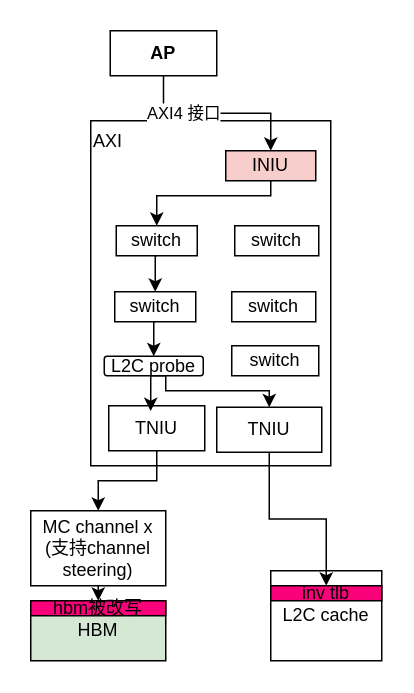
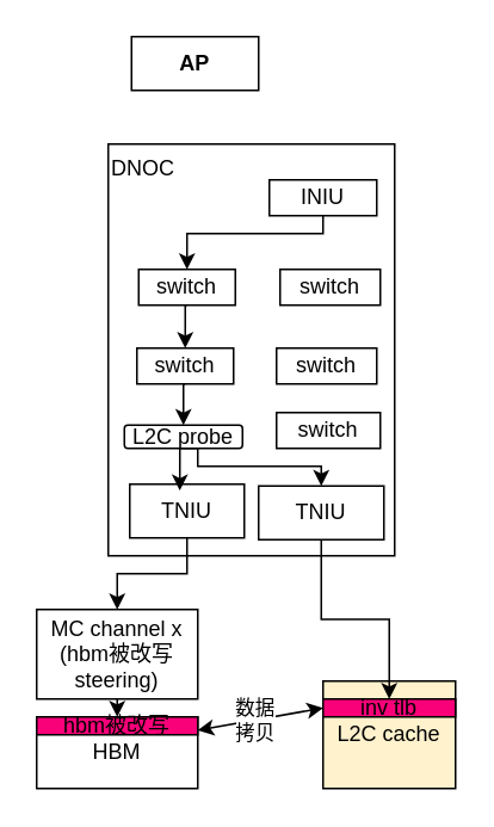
  <mxCell id="0" />
  <mxCell id="1" parent="0" />
  <mxCell id="2" value="&lt;b&gt;AP&lt;/b&gt;" style="rounded=0;whiteSpace=wrap;html=1;" vertex="1" parent="1"><mxGeometry x="73" y="20" width="71" height="30" as="geometry" /></mxCell>
- <mxCell id="3" value="AXI" style="rounded=0;whiteSpace=wrap;html=1;align=left;verticalAlign=top;" vertex="1" parent="1"><mxGeometry x="60" y="80" width="160" height="230" as="geometry" /></mxCell>
+ <mxCell id="3" value="DNOC" style="rounded=0;whiteSpace=wrap;html=1;align=left;verticalAlign=top;" vertex="1" parent="1"><mxGeometry x="60" y="80" width="160" height="230" as="geometry" /></mxCell>
  <mxCell id="4" style="edgeStyle=orthogonalEdgeStyle;rounded=0;orthogonalLoop=1;jettySize=auto;html=1;exitX=0.5;exitY=1;exitDx=0;exitDy=0;entryX=0.5;entryY=0;entryDx=0;entryDy=0;" edge="1" parent="1" source="5" target="22"><mxGeometry relative="1" as="geometry"><Array as="points"><mxPoint x="180" y="130" /><mxPoint x="104" y="130" /></Array></mxGeometry></mxCell>
- <mxCell id="5" value="INIU" style="rounded=0;whiteSpace=wrap;html=1;fillColor=#f8cecc;" vertex="1" parent="1"><mxGeometry x="150" y="100" width="60" height="20" as="geometry" /></mxCell>
+ <mxCell id="5" value="INIU" style="rounded=0;whiteSpace=wrap;html=1;" vertex="1" parent="1"><mxGeometry x="150" y="100" width="60" height="20" as="geometry" /></mxCell>
  <mxCell id="6" value="TNIU" style="rounded=0;whiteSpace=wrap;html=1;" vertex="1" parent="1"><mxGeometry x="144" y="271" width="70" height="30" as="geometry" /></mxCell>
- <mxCell id="7" style="edgeStyle=orthogonalEdgeStyle;rounded=0;orthogonalLoop=1;jettySize=auto;html=1;exitX=0.5;exitY=1;exitDx=0;exitDy=0;entryX=0.5;entryY=0;entryDx=0;entryDy=0;" edge="1" parent="1" source="2" target="5"><mxGeometry relative="1" as="geometry" /></mxCell>
- <mxCell id="8" value="AXI4 接口" style="edgeLabel;html=1;align=center;verticalAlign=middle;resizable=0;points=[];" vertex="1" connectable="0" parent="7"><mxGeometry x="-0.376" y="1" relative="1" as="geometry"><mxPoint as="offset" /></mxGeometry></mxCell>
  <mxCell id="9" value="switch" style="rounded=0;whiteSpace=wrap;html=1;" vertex="1" parent="1"><mxGeometry x="154" y="230" width="58" height="20" as="geometry" /></mxCell>
  <mxCell id="10" style="edgeStyle=orthogonalEdgeStyle;rounded=0;orthogonalLoop=1;jettySize=auto;html=1;exitX=0.5;exitY=1;exitDx=0;exitDy=0;entryX=0.5;entryY=0;entryDx=0;entryDy=0;" edge="1" parent="1" source="11" target="6"><mxGeometry relative="1" as="geometry"><Array as="points"><mxPoint x="110" y="250" /><mxPoint x="110" y="260" /><mxPoint x="179" y="260" /></Array></mxGeometry></mxCell>
  <mxCell id="11" value="L2C probe" style="whiteSpace=wrap;html=1;rounded=1;" vertex="1" parent="1"><mxGeometry x="69" y="237" width="66" height="13" as="geometry" /></mxCell>
  <mxCell id="12" style="edgeStyle=orthogonalEdgeStyle;rounded=0;orthogonalLoop=1;jettySize=auto;html=1;exitX=0.5;exitY=1;exitDx=0;exitDy=0;entryX=0.5;entryY=0;entryDx=0;entryDy=0;" edge="1" parent="1" source="13" target="11"><mxGeometry relative="1" as="geometry" /></mxCell>
  <mxCell id="13" value="switch" style="rounded=0;whiteSpace=wrap;html=1;" vertex="1" parent="1"><mxGeometry x="76" y="194" width="54" height="20" as="geometry" /></mxCell>
  <mxCell id="14" value="switch" style="rounded=0;whiteSpace=wrap;html=1;" vertex="1" parent="1"><mxGeometry x="154" y="194" width="56" height="20" as="geometry" /></mxCell>
  <mxCell id="15" style="edgeStyle=orthogonalEdgeStyle;rounded=0;orthogonalLoop=1;jettySize=auto;html=1;exitX=0.5;exitY=1;exitDx=0;exitDy=0;entryX=0.5;entryY=0;entryDx=0;entryDy=0;" edge="1" parent="1" source="16" target="25"><mxGeometry relative="1" as="geometry" /></mxCell>
  <mxCell id="16" value="TNIU" style="rounded=0;whiteSpace=wrap;html=1;" vertex="1" parent="1"><mxGeometry x="72" y="270" width="64" height="30" as="geometry" /></mxCell>
  <mxCell id="17" value="" style="group" vertex="1" connectable="0" parent="1"><mxGeometry x="180" y="380" width="74" height="60" as="geometry" /></mxCell>
- <mxCell id="18" value="L2C cache" style="rounded=0;whiteSpace=wrap;html=1;" vertex="1" parent="17"><mxGeometry width="74" height="60" as="geometry" /></mxCell>
+ <mxCell id="18" value="L2C cache" style="rounded=0;whiteSpace=wrap;html=1;fillColor=#fff2cc;" vertex="1" parent="17"><mxGeometry width="74" height="60" as="geometry" /></mxCell>
  <mxCell id="19" value="inv tlb" style="rounded=0;whiteSpace=wrap;html=1;labelBackgroundColor=none;fillColor=light-dark(#f90179, #ededed);" vertex="1" parent="17"><mxGeometry y="10" width="74" height="10" as="geometry" /></mxCell>
  <mxCell id="20" value="switch" style="rounded=0;whiteSpace=wrap;html=1;" vertex="1" parent="1"><mxGeometry x="156" y="150" width="56" height="20" as="geometry" /></mxCell>
  <mxCell id="21" style="edgeStyle=orthogonalEdgeStyle;rounded=0;orthogonalLoop=1;jettySize=auto;html=1;exitX=0.5;exitY=1;exitDx=0;exitDy=0;entryX=0.5;entryY=0;entryDx=0;entryDy=0;" edge="1" parent="1" source="22" target="13"><mxGeometry relative="1" as="geometry" /></mxCell>
  <mxCell id="22" value="switch" style="rounded=0;whiteSpace=wrap;html=1;" vertex="1" parent="1"><mxGeometry x="77" y="150" width="54" height="20" as="geometry" /></mxCell>
  <mxCell id="23" style="edgeStyle=orthogonalEdgeStyle;rounded=0;orthogonalLoop=1;jettySize=auto;html=1;exitX=0.5;exitY=1;exitDx=0;exitDy=0;entryX=0.5;entryY=0;entryDx=0;entryDy=0;" edge="1" parent="1" source="6" target="19"><mxGeometry relative="1" as="geometry" /></mxCell>
  <mxCell id="24" style="edgeStyle=orthogonalEdgeStyle;rounded=0;orthogonalLoop=1;jettySize=auto;html=1;exitX=0.5;exitY=1;exitDx=0;exitDy=0;entryX=0.5;entryY=0;entryDx=0;entryDy=0;" edge="1" parent="1" source="25" target="27"><mxGeometry relative="1" as="geometry" /></mxCell>
- <mxCell id="25" value="MC channel x&lt;div&gt;(支持channel steering)&lt;/div&gt;" style="rounded=0;whiteSpace=wrap;html=1;" vertex="1" parent="1"><mxGeometry x="20" y="340" width="90" height="50" as="geometry" /></mxCell>
- <mxCell id="26" value="HBM" style="rounded=0;whiteSpace=wrap;html=1;fillColor=#d5e8d4;" vertex="1" parent="1"><mxGeometry x="20" y="400" width="90" height="40" as="geometry" /></mxCell>
+ <mxCell id="25" value="MC channel x&lt;div&gt;(hbm被改写 steering)&lt;/div&gt;" style="rounded=0;whiteSpace=wrap;html=1;" vertex="1" parent="1"><mxGeometry x="20" y="340" width="90" height="50" as="geometry" /></mxCell>
+ <mxCell id="26" value="HBM" style="rounded=0;whiteSpace=wrap;html=1;" vertex="1" parent="1"><mxGeometry x="20" y="400" width="90" height="40" as="geometry" /></mxCell>
  <mxCell id="27" value="hbm被改写" style="rounded=0;whiteSpace=wrap;html=1;labelBackgroundColor=none;fillColor=light-dark(#f90179, #ededed);" vertex="1" parent="1"><mxGeometry x="20" y="400" width="90" height="10" as="geometry" /></mxCell>
  <mxCell id="28" style="edgeStyle=orthogonalEdgeStyle;rounded=0;orthogonalLoop=1;jettySize=auto;html=1;exitX=0.5;exitY=1;exitDx=0;exitDy=0;entryX=0.437;entryY=0.119;entryDx=0;entryDy=0;entryPerimeter=0;" edge="1" parent="1" source="11" target="16"><mxGeometry relative="1" as="geometry" /></mxCell>
+ <mxCell id="29" value="" style="endArrow=classic;startArrow=classic;html=1;rounded=0;entryX=0;entryY=0.25;entryDx=0;entryDy=0;exitX=1;exitY=0.75;exitDx=0;exitDy=0;" edge="1" parent="1" source="27" target="18"><mxGeometry width="50" height="50" relative="1" as="geometry"><mxPoint x="140" y="250" as="sourcePoint" /><mxPoint x="190" y="200" as="targetPoint" /></mxGeometry></mxCell>
+ <mxCell id="30" value="数据&lt;div&gt;拷贝&lt;/div&gt;" style="edgeLabel;html=1;align=center;verticalAlign=middle;resizable=0;points=[];" vertex="1" connectable="0" parent="29"><mxGeometry x="-0.094" relative="1" as="geometry"><mxPoint as="offset" /></mxGeometry></mxCell>
